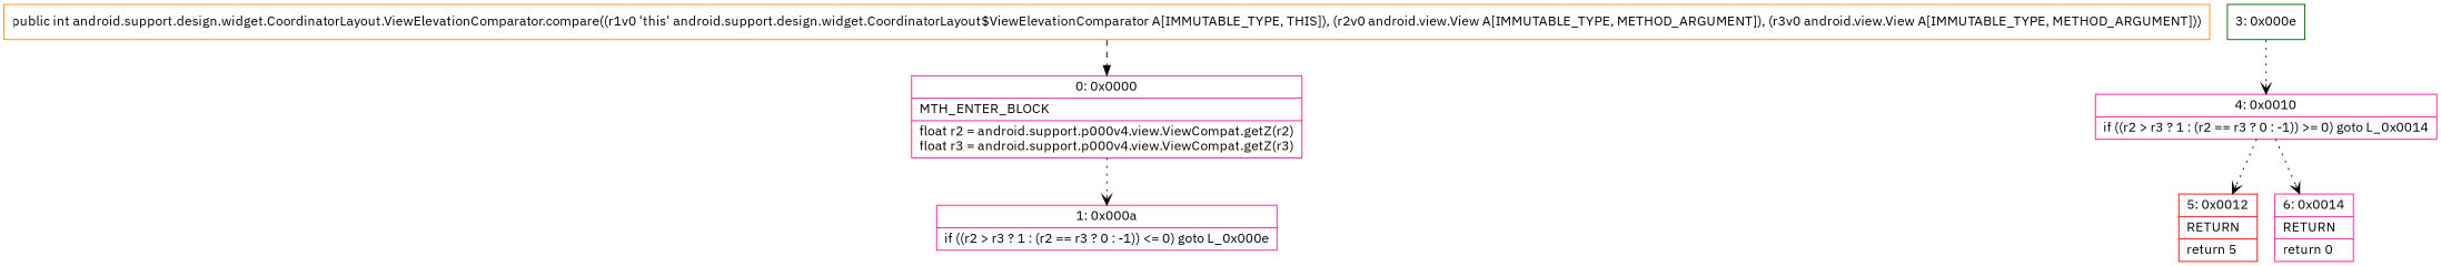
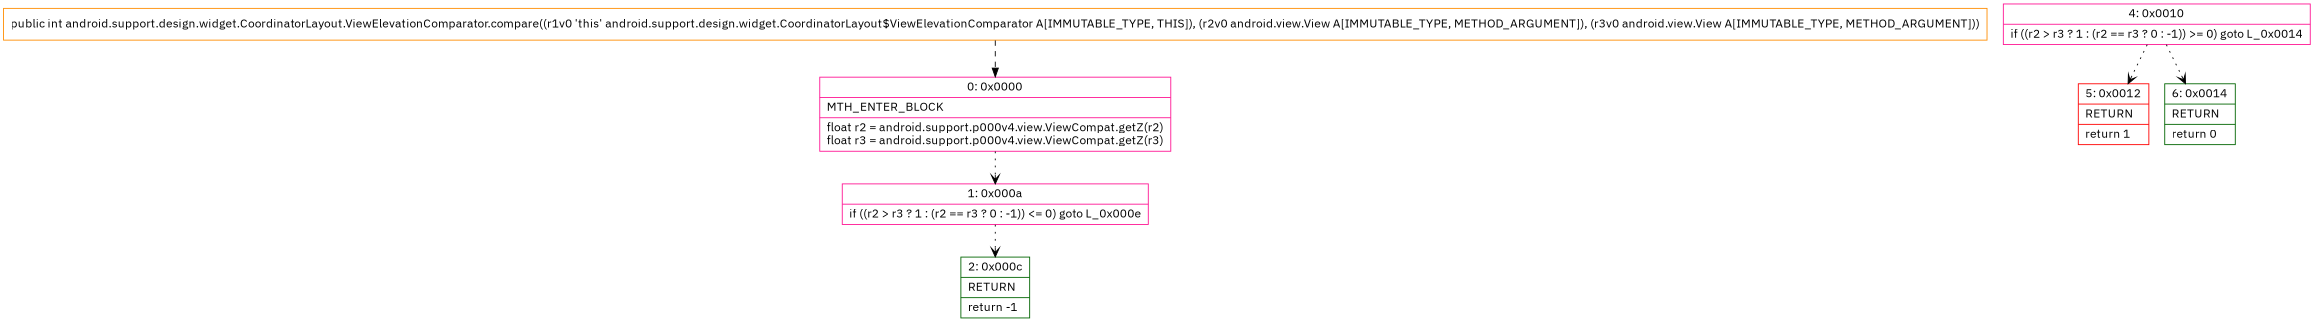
  digraph {
    fontname="IBM Plex Sans"
    node [color=deeppink fontname="IBM Plex Sans" shape=record]
    edge [arrowhead=vee fontname="IBM Plex Sans" style=dotted]
    n1 [label="{0\:\ 0x0000|MTH_ENTER_BLOCK\l|float r2 = android.support.p000v4.view.ViewCompat.getZ(r2)\lfloat r3 = android.support.p000v4.view.ViewCompat.getZ(r3)\l}"]
    n2 [label="{1\:\ 0x000a|if ((r2 \> r3 ? 1 : (r2 == r3 ? 0 : \-1)) \<= 0) goto L_0x000e\l}"]
-   n4 [color=darkgreen label="{3\:\ 0x000e}"]
+   n3 [color=darkgreen label="{2\:\ 0x000c|RETURN\l|return \-1\l}"]
    n5 [label="{4\:\ 0x0010|if ((r2 \> r3 ? 1 : (r2 == r3 ? 0 : \-1)) \>= 0) goto L_0x0014\l}"]
-   n6 [color=red label="{5\:\ 0x0012|RETURN\l|return 5\l}"]
-   n7 [label="{6\:\ 0x0014|RETURN\l|return 0\l}"]
+   n6 [color=red label="{5\:\ 0x0012|RETURN\l|return 1\l}"]
+   n7 [color=darkgreen label="{6\:\ 0x0014|RETURN\l|return 0\l}"]
    n8 [color=darkorange label="{public int android.support.design.widget.CoordinatorLayout.ViewElevationComparator.compare((r1v0 'this' android.support.design.widget.CoordinatorLayout$ViewElevationComparator A[IMMUTABLE_TYPE, THIS]), (r2v0 android.view.View A[IMMUTABLE_TYPE, METHOD_ARGUMENT]), (r3v0 android.view.View A[IMMUTABLE_TYPE, METHOD_ARGUMENT])) }"]
    n1 -> n2
-   n4 -> n5
+   n2 -> n3
    n5 -> n6
    n5 -> n7
    n8 -> n1 [arrowhead=normal style=dashed]
  }
